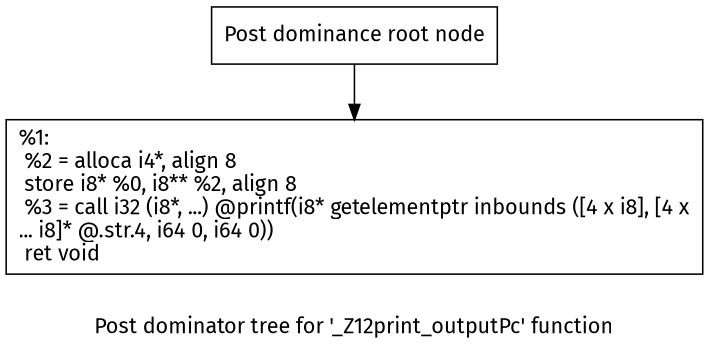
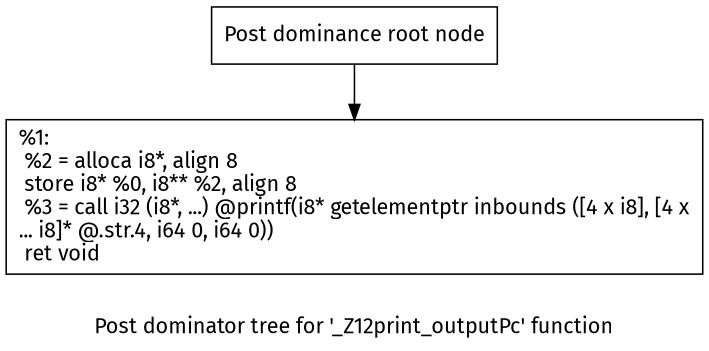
  digraph {
    label="Post dominator tree for '_Z12print_outputPc' function"
    fontname="Fira Sans"
    node [shape=record fontname="Fira Sans"]
    n1 [label="{Post dominance root node}"]
-   n2 [label="{%1:\l  %2 = alloca i4*, align 8\l  store i8* %0, i8** %2, align 8\l  %3 = call i32 (i8*, ...) @printf(i8* getelementptr inbounds ([4 x i8], [4 x\l... i8]* @.str.4, i64 0, i64 0))\l  ret void\l}"]
+   n2 [label="{%1:\l  %2 = alloca i8*, align 8\l  store i8* %0, i8** %2, align 8\l  %3 = call i32 (i8*, ...) @printf(i8* getelementptr inbounds ([4 x i8], [4 x\l... i8]* @.str.4, i64 0, i64 0))\l  ret void\l}"]
    n1 -> n2 [fontname="Fira Sans"]
  }
